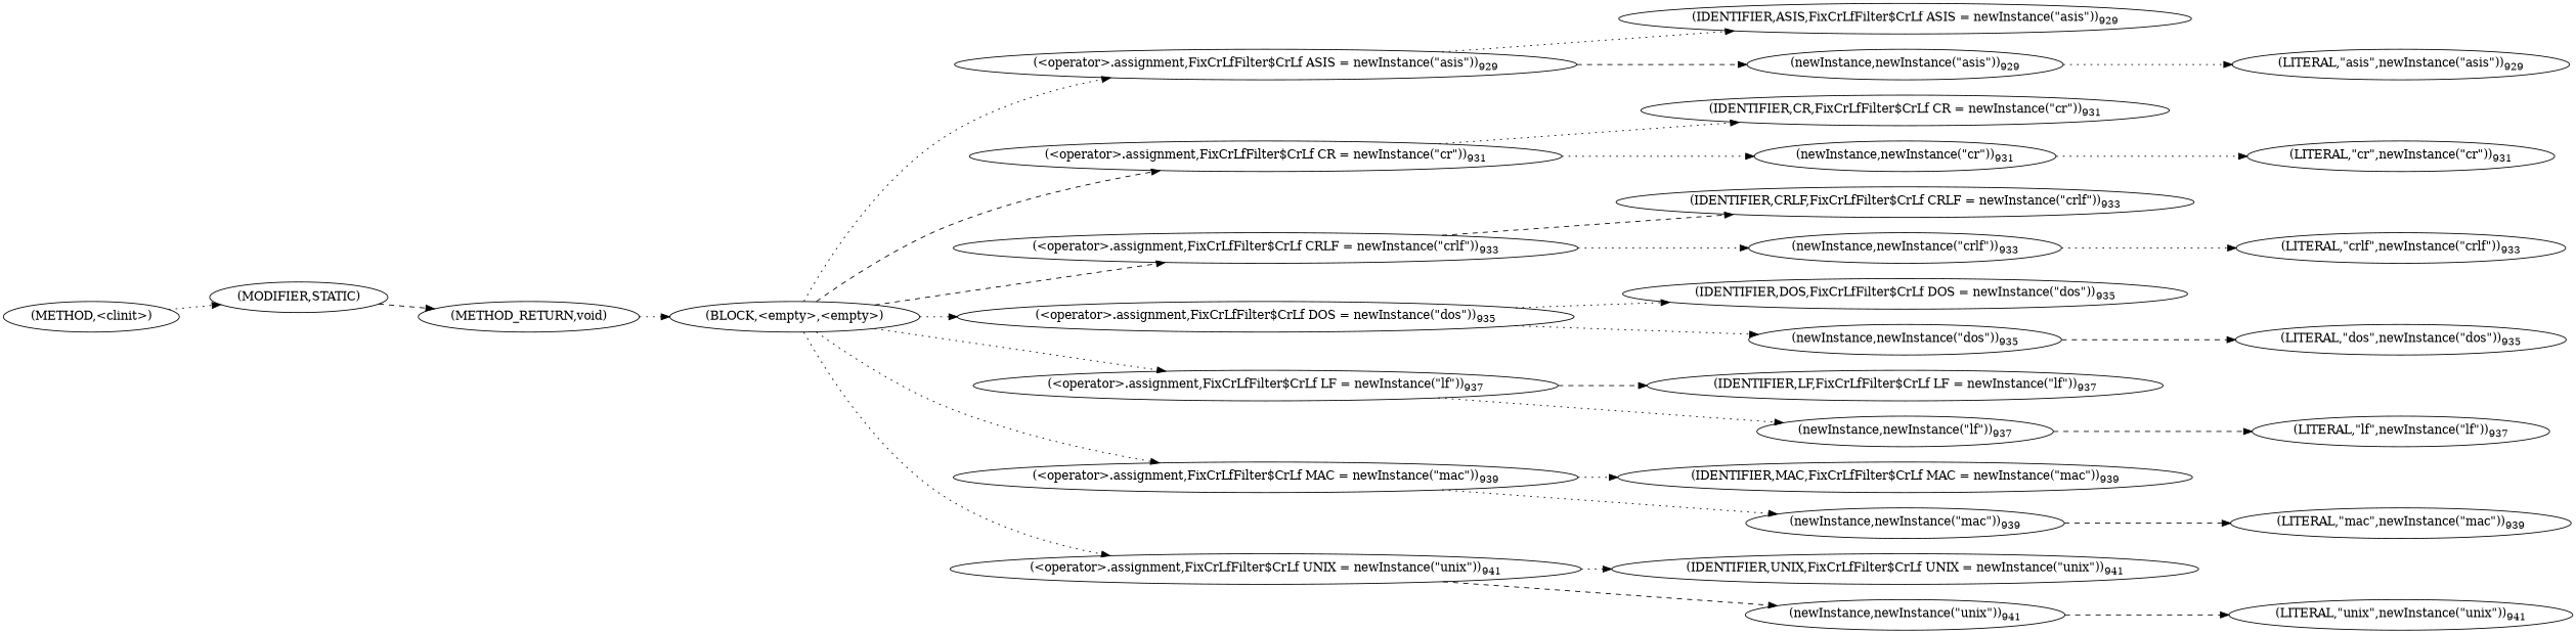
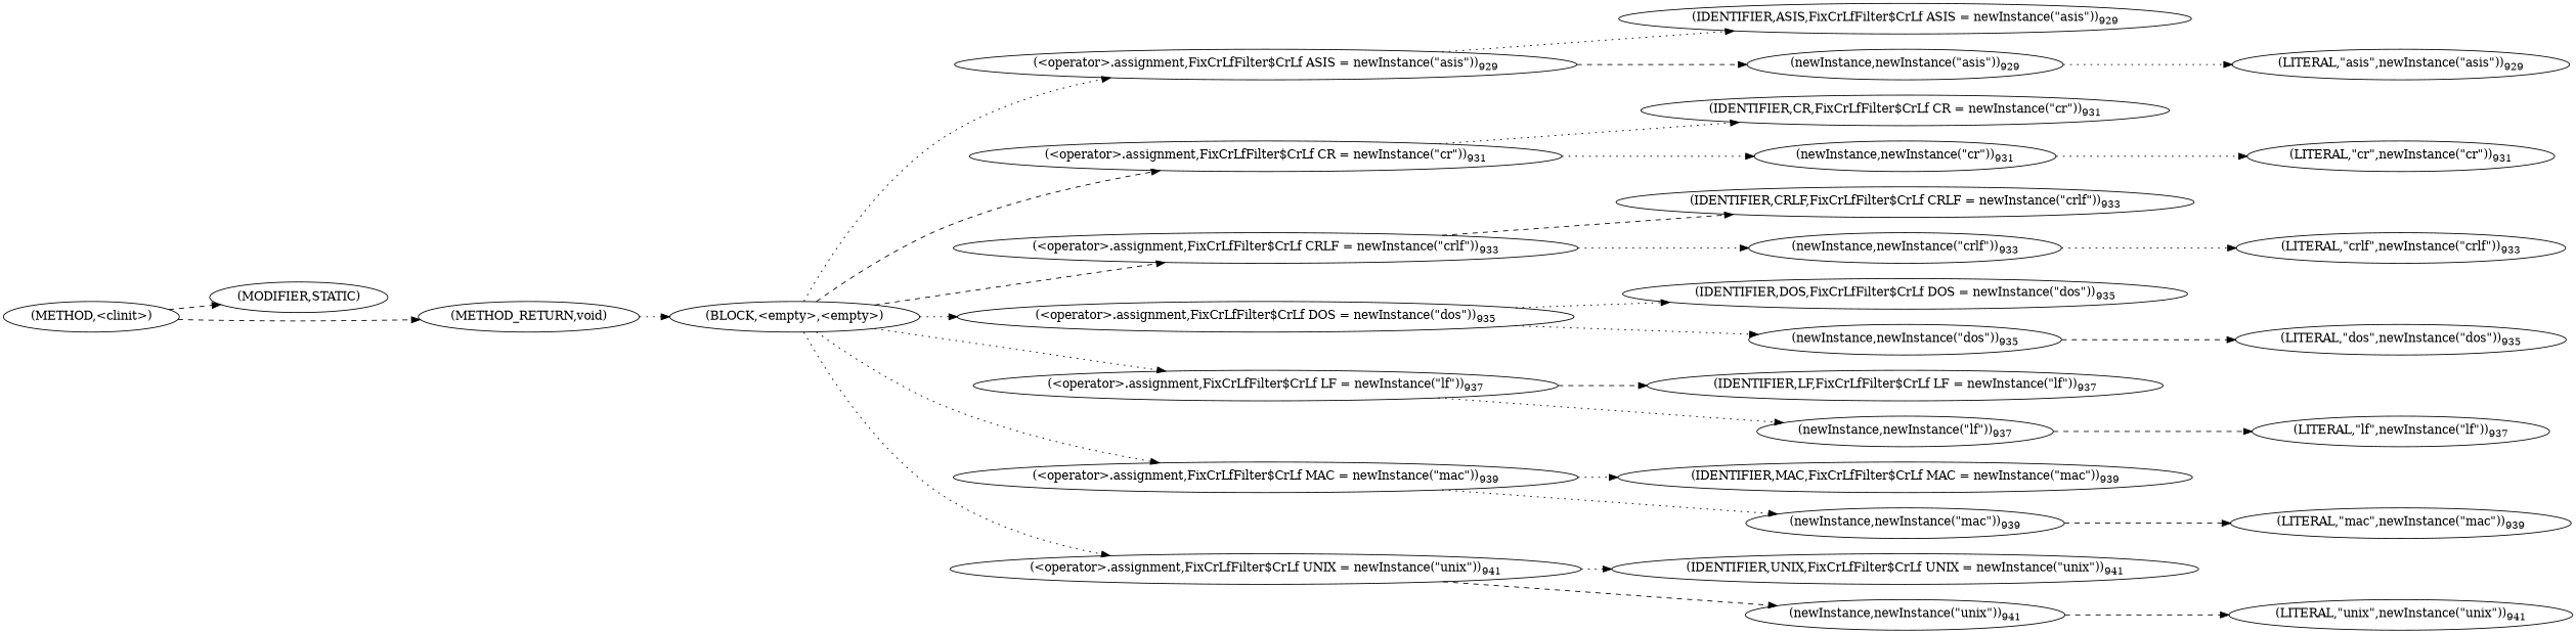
  digraph {
    rankdir=LR
    edge [style=dotted]
    n1 [label=<(METHOD,&lt;clinit&gt;)>]
    n2 [label=<(MODIFIER,STATIC)>]
    n3 [label=<(METHOD_RETURN,void)>]
    n4 [label=<(BLOCK,&lt;empty&gt;,&lt;empty&gt;)>]
    n5 [label=<(&lt;operator&gt;.assignment,FixCrLfFilter$CrLf ASIS = newInstance(&quot;asis&quot;))<SUB>929</SUB>>]
    n6 [label=<(&lt;operator&gt;.assignment,FixCrLfFilter$CrLf CR = newInstance(&quot;cr&quot;))<SUB>931</SUB>>]
    n7 [label=<(&lt;operator&gt;.assignment,FixCrLfFilter$CrLf CRLF = newInstance(&quot;crlf&quot;))<SUB>933</SUB>>]
    n8 [label=<(&lt;operator&gt;.assignment,FixCrLfFilter$CrLf DOS = newInstance(&quot;dos&quot;))<SUB>935</SUB>>]
    n9 [label=<(&lt;operator&gt;.assignment,FixCrLfFilter$CrLf LF = newInstance(&quot;lf&quot;))<SUB>937</SUB>>]
    n10 [label=<(&lt;operator&gt;.assignment,FixCrLfFilter$CrLf MAC = newInstance(&quot;mac&quot;))<SUB>939</SUB>>]
    n11 [label=<(&lt;operator&gt;.assignment,FixCrLfFilter$CrLf UNIX = newInstance(&quot;unix&quot;))<SUB>941</SUB>>]
    n12 [label=<(IDENTIFIER,ASIS,FixCrLfFilter$CrLf ASIS = newInstance(&quot;asis&quot;))<SUB>929</SUB>>]
    n13 [label=<(newInstance,newInstance(&quot;asis&quot;))<SUB>929</SUB>>]
    n14 [label=<(IDENTIFIER,CR,FixCrLfFilter$CrLf CR = newInstance(&quot;cr&quot;))<SUB>931</SUB>>]
    n15 [label=<(newInstance,newInstance(&quot;cr&quot;))<SUB>931</SUB>>]
    n16 [label=<(IDENTIFIER,CRLF,FixCrLfFilter$CrLf CRLF = newInstance(&quot;crlf&quot;))<SUB>933</SUB>>]
    n17 [label=<(newInstance,newInstance(&quot;crlf&quot;))<SUB>933</SUB>>]
    n18 [label=<(IDENTIFIER,DOS,FixCrLfFilter$CrLf DOS = newInstance(&quot;dos&quot;))<SUB>935</SUB>>]
    n19 [label=<(newInstance,newInstance(&quot;dos&quot;))<SUB>935</SUB>>]
    n20 [label=<(IDENTIFIER,LF,FixCrLfFilter$CrLf LF = newInstance(&quot;lf&quot;))<SUB>937</SUB>>]
    n21 [label=<(newInstance,newInstance(&quot;lf&quot;))<SUB>937</SUB>>]
    n22 [label=<(IDENTIFIER,MAC,FixCrLfFilter$CrLf MAC = newInstance(&quot;mac&quot;))<SUB>939</SUB>>]
    n23 [label=<(newInstance,newInstance(&quot;mac&quot;))<SUB>939</SUB>>]
    n24 [label=<(IDENTIFIER,UNIX,FixCrLfFilter$CrLf UNIX = newInstance(&quot;unix&quot;))<SUB>941</SUB>>]
    n25 [label=<(newInstance,newInstance(&quot;unix&quot;))<SUB>941</SUB>>]
    n26 [label=<(LITERAL,&quot;asis&quot;,newInstance(&quot;asis&quot;))<SUB>929</SUB>>]
    n27 [label=<(LITERAL,&quot;cr&quot;,newInstance(&quot;cr&quot;))<SUB>931</SUB>>]
    n28 [label=<(LITERAL,&quot;crlf&quot;,newInstance(&quot;crlf&quot;))<SUB>933</SUB>>]
    n29 [label=<(LITERAL,&quot;dos&quot;,newInstance(&quot;dos&quot;))<SUB>935</SUB>>]
    n30 [label=<(LITERAL,&quot;lf&quot;,newInstance(&quot;lf&quot;))<SUB>937</SUB>>]
    n31 [label=<(LITERAL,&quot;mac&quot;,newInstance(&quot;mac&quot;))<SUB>939</SUB>>]
    n32 [label=<(LITERAL,&quot;unix&quot;,newInstance(&quot;unix&quot;))<SUB>941</SUB>>]
-   n1 -> n2
-   n2 -> n3 [style=dashed]
+   n1 -> n2 [style=dashed]
+   n1 -> n3 [style=dashed]
    n3 -> n4
    n4 -> n5
    n4 -> n6 [style=dashed]
    n4 -> n7 [style=dashed]
    n4 -> n8
    n4 -> n9
    n4 -> n10
    n4 -> n11
    n5 -> n12
    n5 -> n13 [style=dashed]
    n6 -> n14
    n6 -> n15
    n7 -> n16 [style=dashed]
    n7 -> n17
    n8 -> n18
    n8 -> n19
    n9 -> n20 [style=dashed]
    n9 -> n21
    n10 -> n22
    n10 -> n23
    n11 -> n24
    n11 -> n25 [style=dashed]
    n13 -> n26
    n15 -> n27
    n17 -> n28
    n19 -> n29 [style=dashed]
    n21 -> n30 [style=dashed]
    n23 -> n31 [style=dashed]
    n25 -> n32 [style=dashed]
  }
